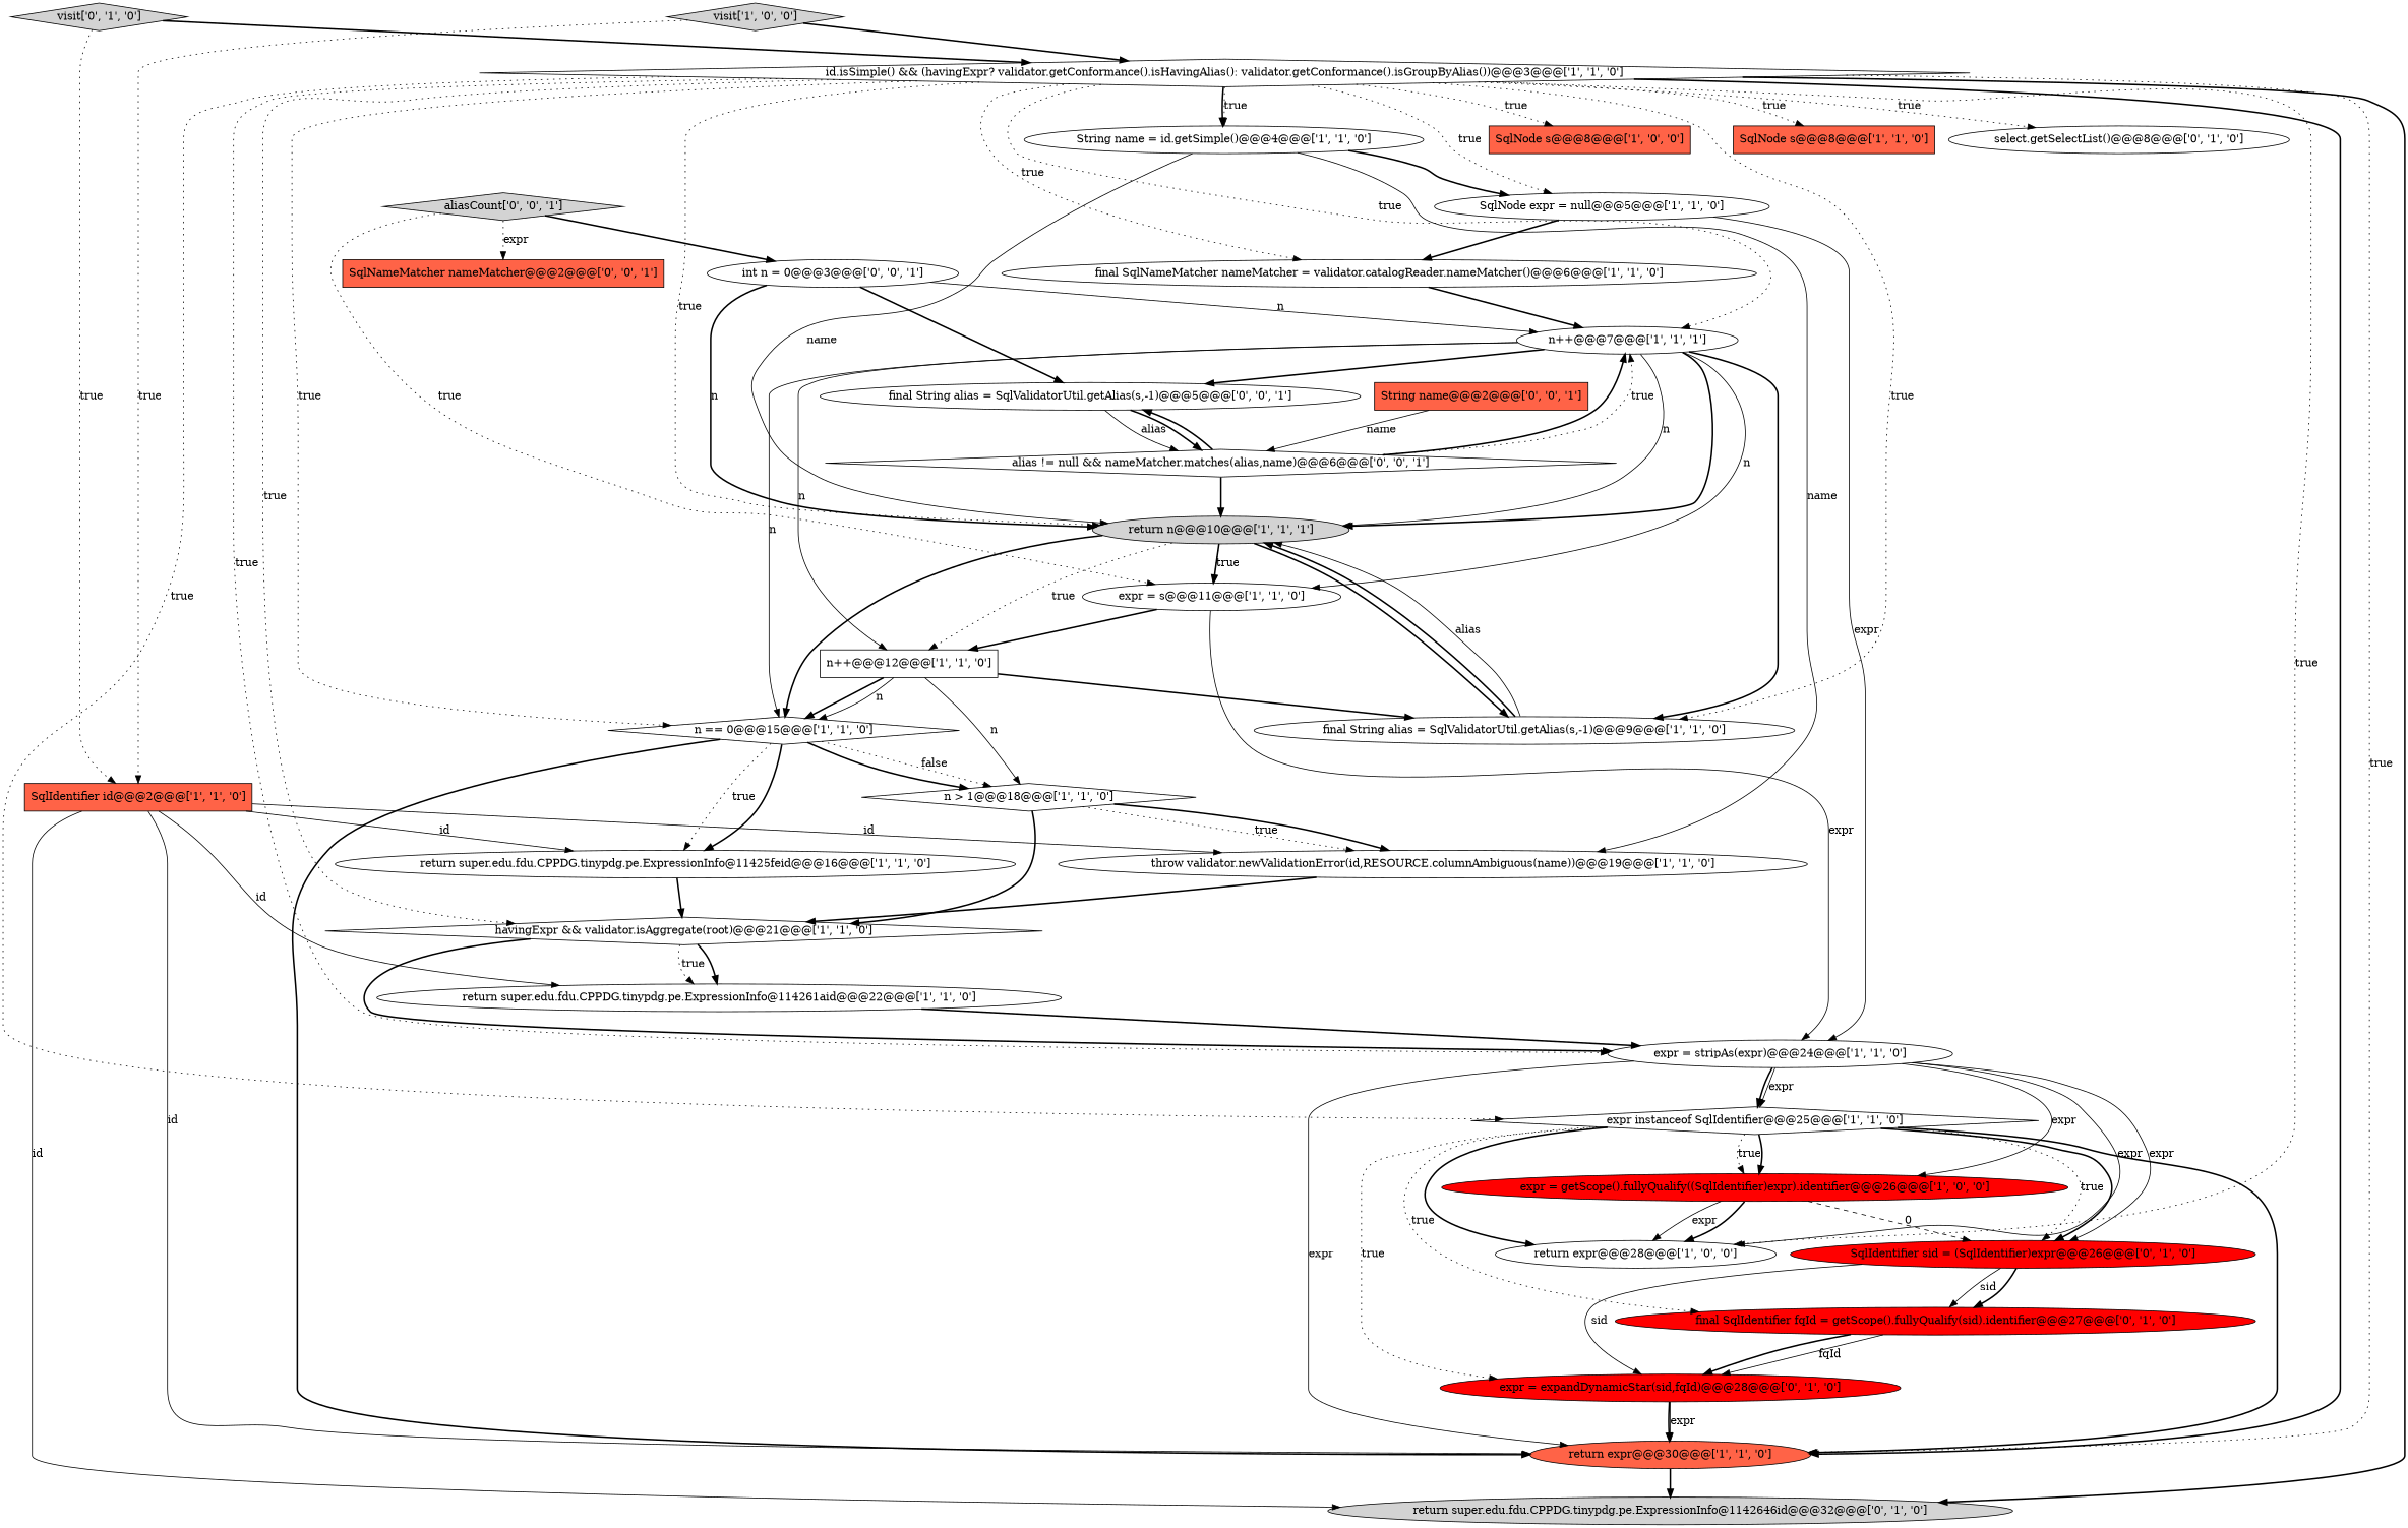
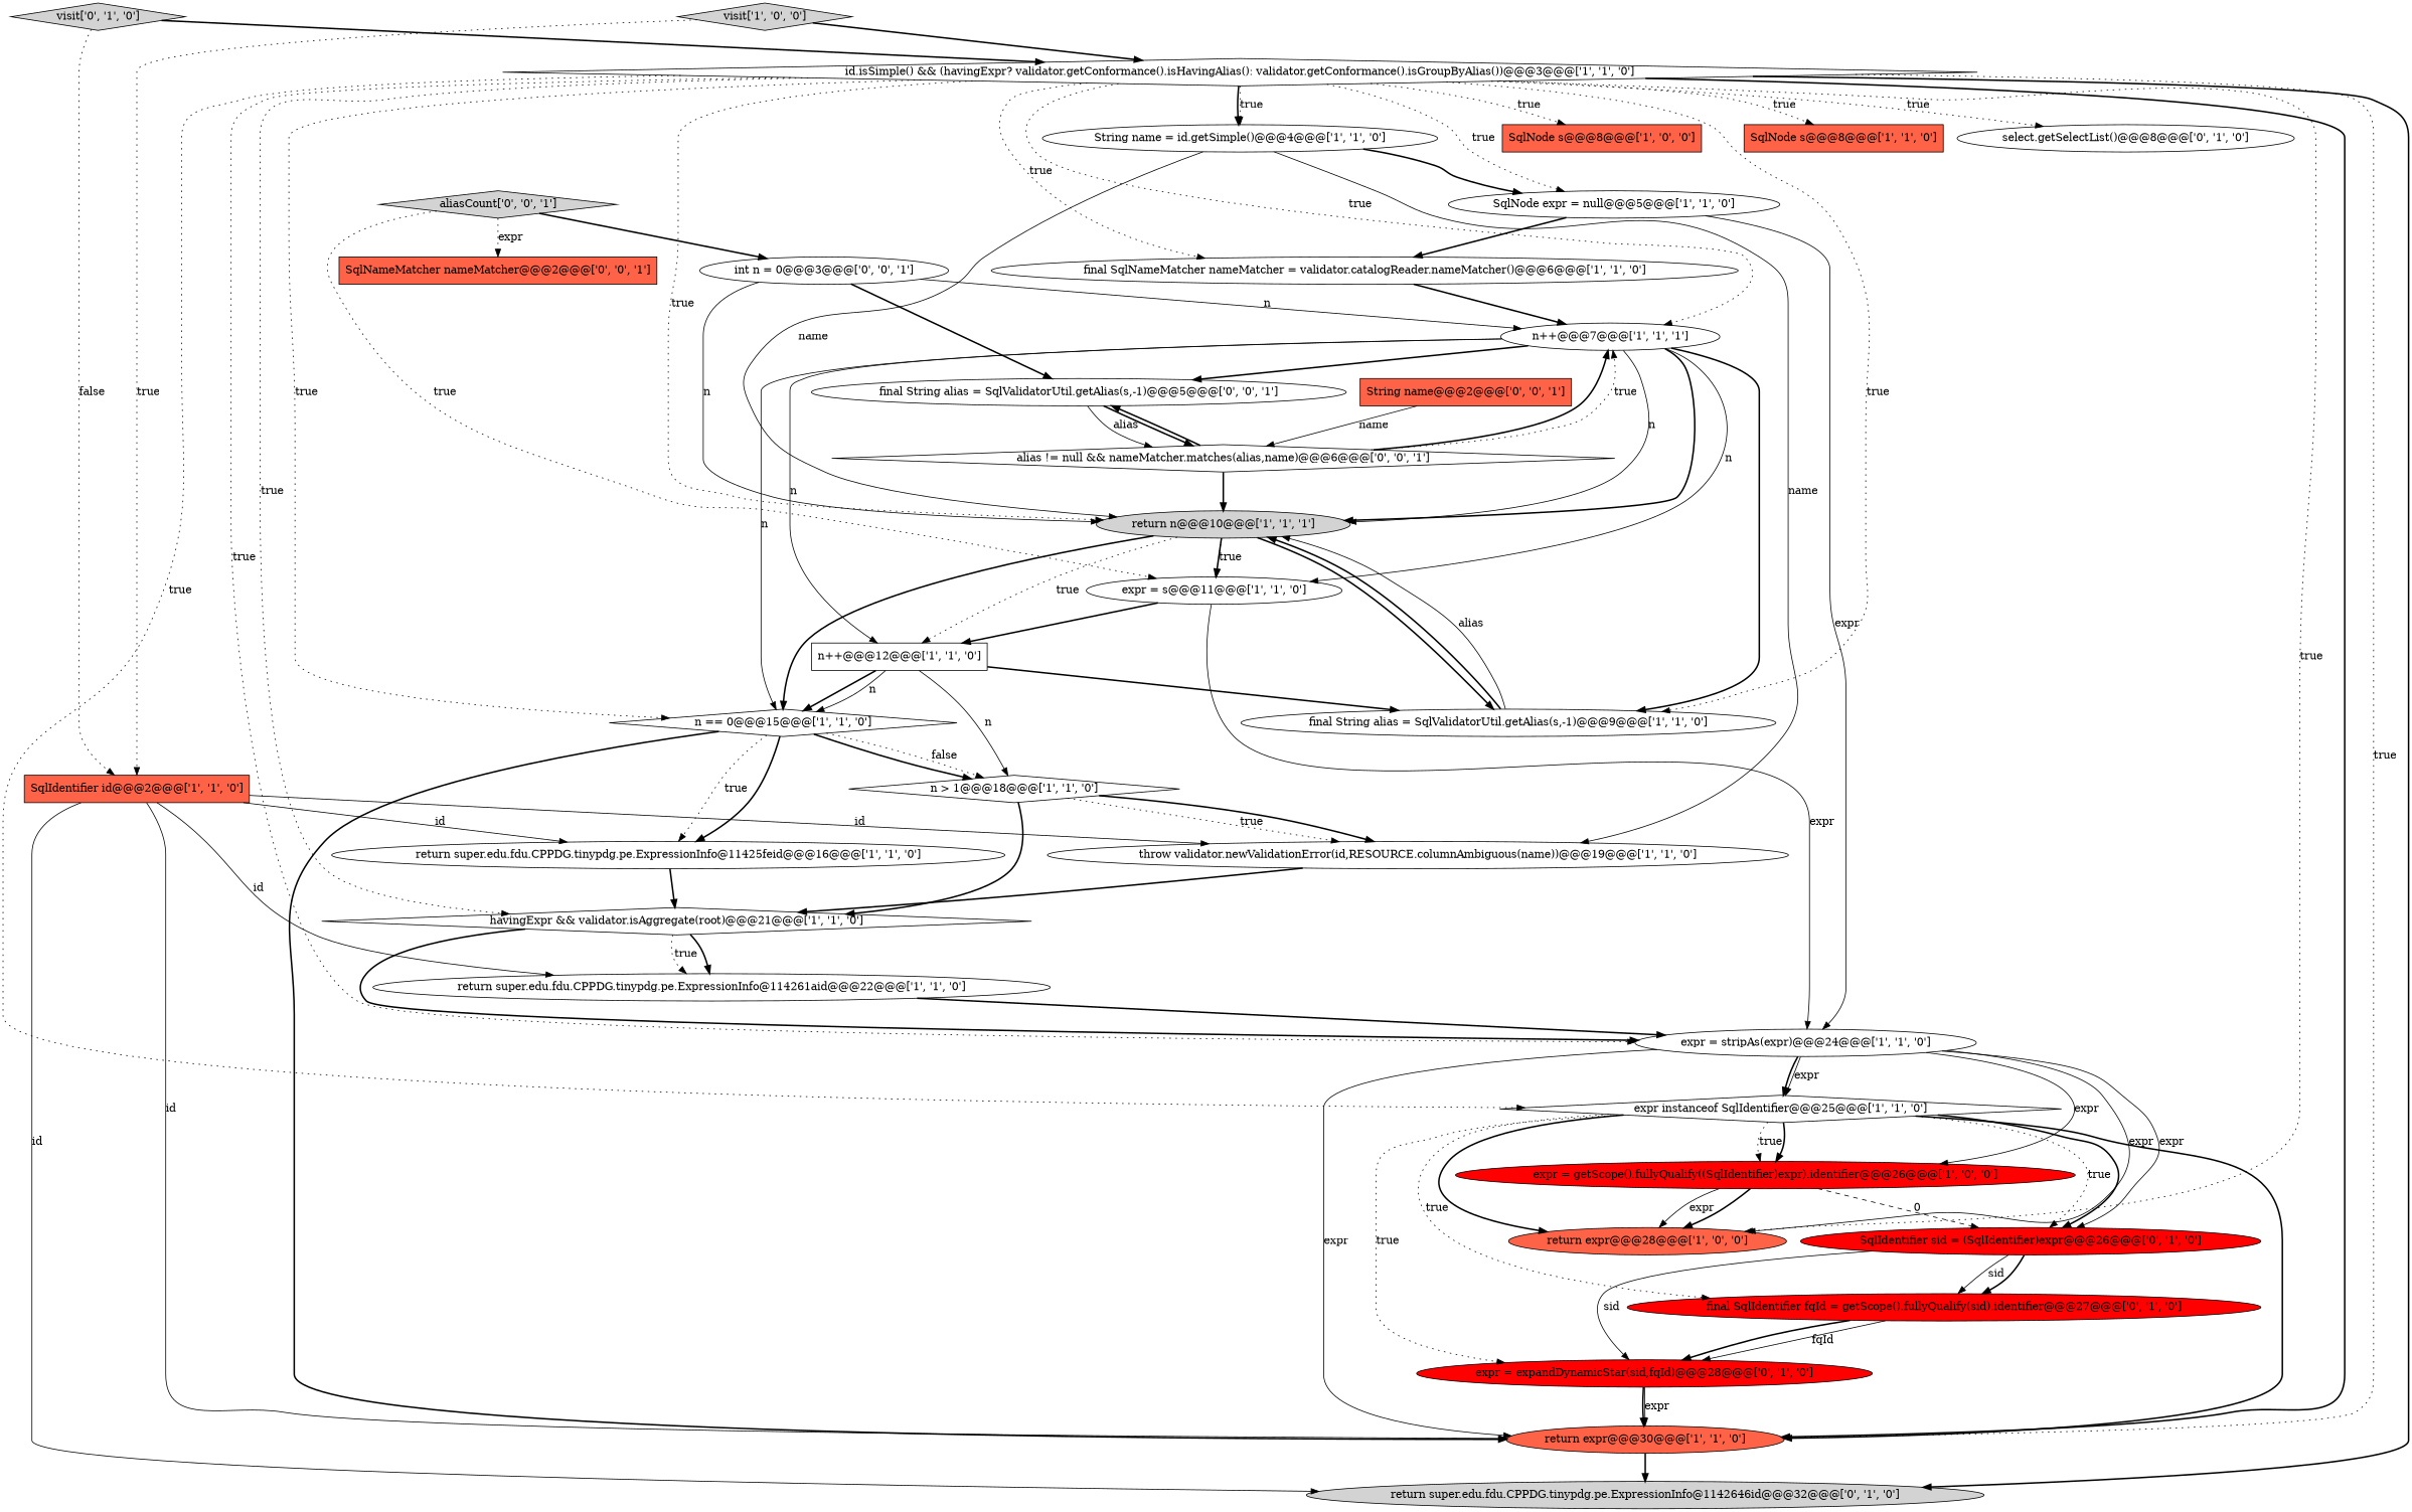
  digraph {
    node [fillcolor=white shape=ellipse style=filled]
    edge [style=bold]
    n1 [label="int n = 0@@@3@@@['0', '0', '1']"]
    n2 [label="n++@@@7@@@['1', '1', '1']"]
    n3 [label="final String alias = SqlValidatorUtil.getAlias(s,-1)@@@5@@@['0', '0', '1']"]
    n4 [fillcolor=lightgray label="return n@@@10@@@['1', '1', '1']"]
    n5 [label="n == 0@@@15@@@['1', '1', '0']" shape=diamond]
    n6 [label="final String alias = SqlValidatorUtil.getAlias(s,-1)@@@9@@@['1', '1', '0']"]
    n7 [label="n++@@@12@@@['1', '1', '0']" shape=box]
    n8 [label="expr = s@@@11@@@['1', '1', '0']"]
    n9 [label="alias != null && nameMatcher.matches(alias,name)@@@6@@@['0', '0', '1']" shape=diamond]
    n10 [label="id.isSimple() && (havingExpr? validator.getConformance().isHavingAlias(): validator.getConformance().isGroupByAlias())@@@3@@@['1', '1', '0']" shape=diamond]
    n11 [label="String name = id.getSimple()@@@4@@@['1', '1', '0']"]
    n12 [label="expr instanceof SqlIdentifier@@@25@@@['1', '1', '0']" shape=diamond]
    n13 [label="SqlNode expr = null@@@5@@@['1', '1', '0']"]
-   n14 [label="return expr@@@28@@@['1', '0', '0']"]
+   n14 [fillcolor=tomato label="return expr@@@28@@@['1', '0', '0']"]
    n15 [fillcolor=tomato label="return expr@@@30@@@['1', '1', '0']"]
    n16 [label="expr = stripAs(expr)@@@24@@@['1', '1', '0']"]
    n17 [label="havingExpr && validator.isAggregate(root)@@@21@@@['1', '1', '0']" shape=diamond]
    n18 [fillcolor=tomato label="SqlNode s@@@8@@@['1', '0', '0']" shape=box]
    n19 [fillcolor=lightgray label="return super.edu.fdu.CPPDG.tinypdg.pe.ExpressionInfo@1142646id@@@32@@@['0', '1', '0']"]
    n20 [fillcolor=tomato label="SqlNode s@@@8@@@['1', '1', '0']" shape=box]
    n21 [label="select.getSelectList()@@@8@@@['0', '1', '0']"]
    n22 [label="final SqlNameMatcher nameMatcher = validator.catalogReader.nameMatcher()@@@6@@@['1', '1', '0']"]
    n23 [label="throw validator.newValidationError(id,RESOURCE.columnAmbiguous(name))@@@19@@@['1', '1', '0']"]
    n24 [fillcolor=red label="expr = getScope().fullyQualify((SqlIdentifier)expr).identifier@@@26@@@['1', '0', '0']"]
    n25 [fillcolor=red label="SqlIdentifier sid = (SqlIdentifier)expr@@@26@@@['0', '1', '0']"]
    n26 [fillcolor=red label="final SqlIdentifier fqId = getScope().fullyQualify(sid).identifier@@@27@@@['0', '1', '0']"]
    n27 [fillcolor=red label="expr = expandDynamicStar(sid,fqId)@@@28@@@['0', '1', '0']"]
    n28 [label="return super.edu.fdu.CPPDG.tinypdg.pe.ExpressionInfo@114261aid@@@22@@@['1', '1', '0']"]
    n29 [label="n > 1@@@18@@@['1', '1', '0']" shape=diamond]
    n30 [label="return super.edu.fdu.CPPDG.tinypdg.pe.ExpressionInfo@11425feid@@@16@@@['1', '1', '0']"]
    n31 [fillcolor=lightgray label="aliasCount['0', '0', '1']" shape=diamond]
    n32 [fillcolor=tomato label="SqlNameMatcher nameMatcher@@@2@@@['0', '0', '1']" shape=box]
    n33 [fillcolor=tomato label="String name@@@2@@@['0', '0', '1']" shape=box]
    n34 [fillcolor=lightgray label="visit['0', '1', '0']" shape=diamond]
    n35 [fillcolor=tomato label="SqlIdentifier id@@@2@@@['1', '1', '0']" shape=box]
    n36 [fillcolor=lightgray label="visit['1', '0', '0']" shape=diamond]
    n1 -> n2 [label=n style=solid]
    n1 -> n3
-   n1 -> n4 [label=n]
+   n1 -> n4 [label=n style=solid]
    n2 -> n3
    n2 -> n4
    n2 -> n4 [label=n style=solid]
    n2 -> n5 [label=n style=solid]
    n2 -> n6
    n2 -> n7 [label=n style=solid]
    n2 -> n8 [label=n style=solid]
    n3 -> n9
    n3 -> n9 [label=alias style=solid]
    n4 -> n5
    n4 -> n6
    n4 -> n7 [label=true style=dotted]
    n4 -> n8
    n4 -> n8 [label=true style=dotted]
    n5 -> n15
    n5 -> n29
    n5 -> n29 [label=false style=dotted]
    n5 -> n30 [label=true style=dotted]
    n5 -> n30
    n6 -> n4
    n6 -> n4 [label=alias style=solid]
    n7 -> n5
    n7 -> n5 [label=n style=solid]
    n7 -> n6
    n7 -> n29 [label=n style=solid]
    n8 -> n7
    n8 -> n16 [label=expr style=solid]
    n9 -> n2
    n9 -> n2 [label=true style=dotted]
    n9 -> n3
    n9 -> n4
    n10 -> n2 [label=true style=dotted]
    n10 -> n4 [label=true style=dotted]
    n10 -> n5 [label=true style=dotted]
    n10 -> n6 [label=true style=dotted]
    n10 -> n11 [label=true style=dotted]
    n10 -> n11
    n10 -> n12 [label=true style=dotted]
    n10 -> n13 [label=true style=dotted]
    n10 -> n14 [label=true style=dotted]
    n10 -> n15 [label=true style=dotted]
    n10 -> n15
    n10 -> n16 [label=true style=dotted]
    n10 -> n17 [label=true style=dotted]
    n10 -> n18 [label=true style=dotted]
    n10 -> n19
    n10 -> n20 [label=true style=dotted]
    n10 -> n21 [label=true style=dotted]
    n10 -> n22 [label=true style=dotted]
    n11 -> n4 [label=name style=solid]
    n11 -> n13
    n11 -> n23 [label=name style=solid]
    n12 -> n14
    n12 -> n15
    n12 -> n24 [label=true style=dotted]
    n12 -> n24
    n12 -> n25 [label=true style=dotted]
    n12 -> n25
    n12 -> n26 [label=true style=dotted]
    n12 -> n27 [label=true style=dotted]
    n13 -> n16 [label=expr style=solid]
    n13 -> n22
    n15 -> n19
    n16 -> n12 [label=expr style=solid]
    n16 -> n12
    n16 -> n14 [label=expr style=solid]
    n16 -> n15 [label=expr style=solid]
    n16 -> n24 [label=expr style=solid]
    n16 -> n25 [label=expr style=solid]
    n17 -> n16
    n17 -> n28
    n17 -> n28 [label=true style=dotted]
    n22 -> n2
    n23 -> n17
    n24 -> n14 [label=expr style=solid]
    n24 -> n14
    n24 -> n25 [label=0 style=dashed]
    n25 -> n26 [label=sid style=solid]
    n25 -> n26
    n25 -> n27 [label=sid style=solid]
    n26 -> n27 [label=fqId style=solid]
    n26 -> n27
    n27 -> n15 [label=expr style=solid]
    n27 -> n15
    n28 -> n16
    n29 -> n17
    n29 -> n23 [label=true style=dotted]
    n29 -> n23
    n30 -> n17
    n31 -> n1
    n31 -> n8 [label=true style=dotted]
    n31 -> n32 [label=expr style=dotted]
    n33 -> n9 [label=name style=solid]
    n34 -> n10
-   n34 -> n35 [label=true style=dotted]
+   n34 -> n35 [label=false style=dotted]
    n35 -> n15 [label=id style=solid]
    n35 -> n19 [label=id style=solid]
    n35 -> n23 [label=id style=solid]
    n35 -> n28 [label=id style=solid]
    n35 -> n30 [label=id style=solid]
    n36 -> n10
    n36 -> n35 [label=true style=dotted]
  }
